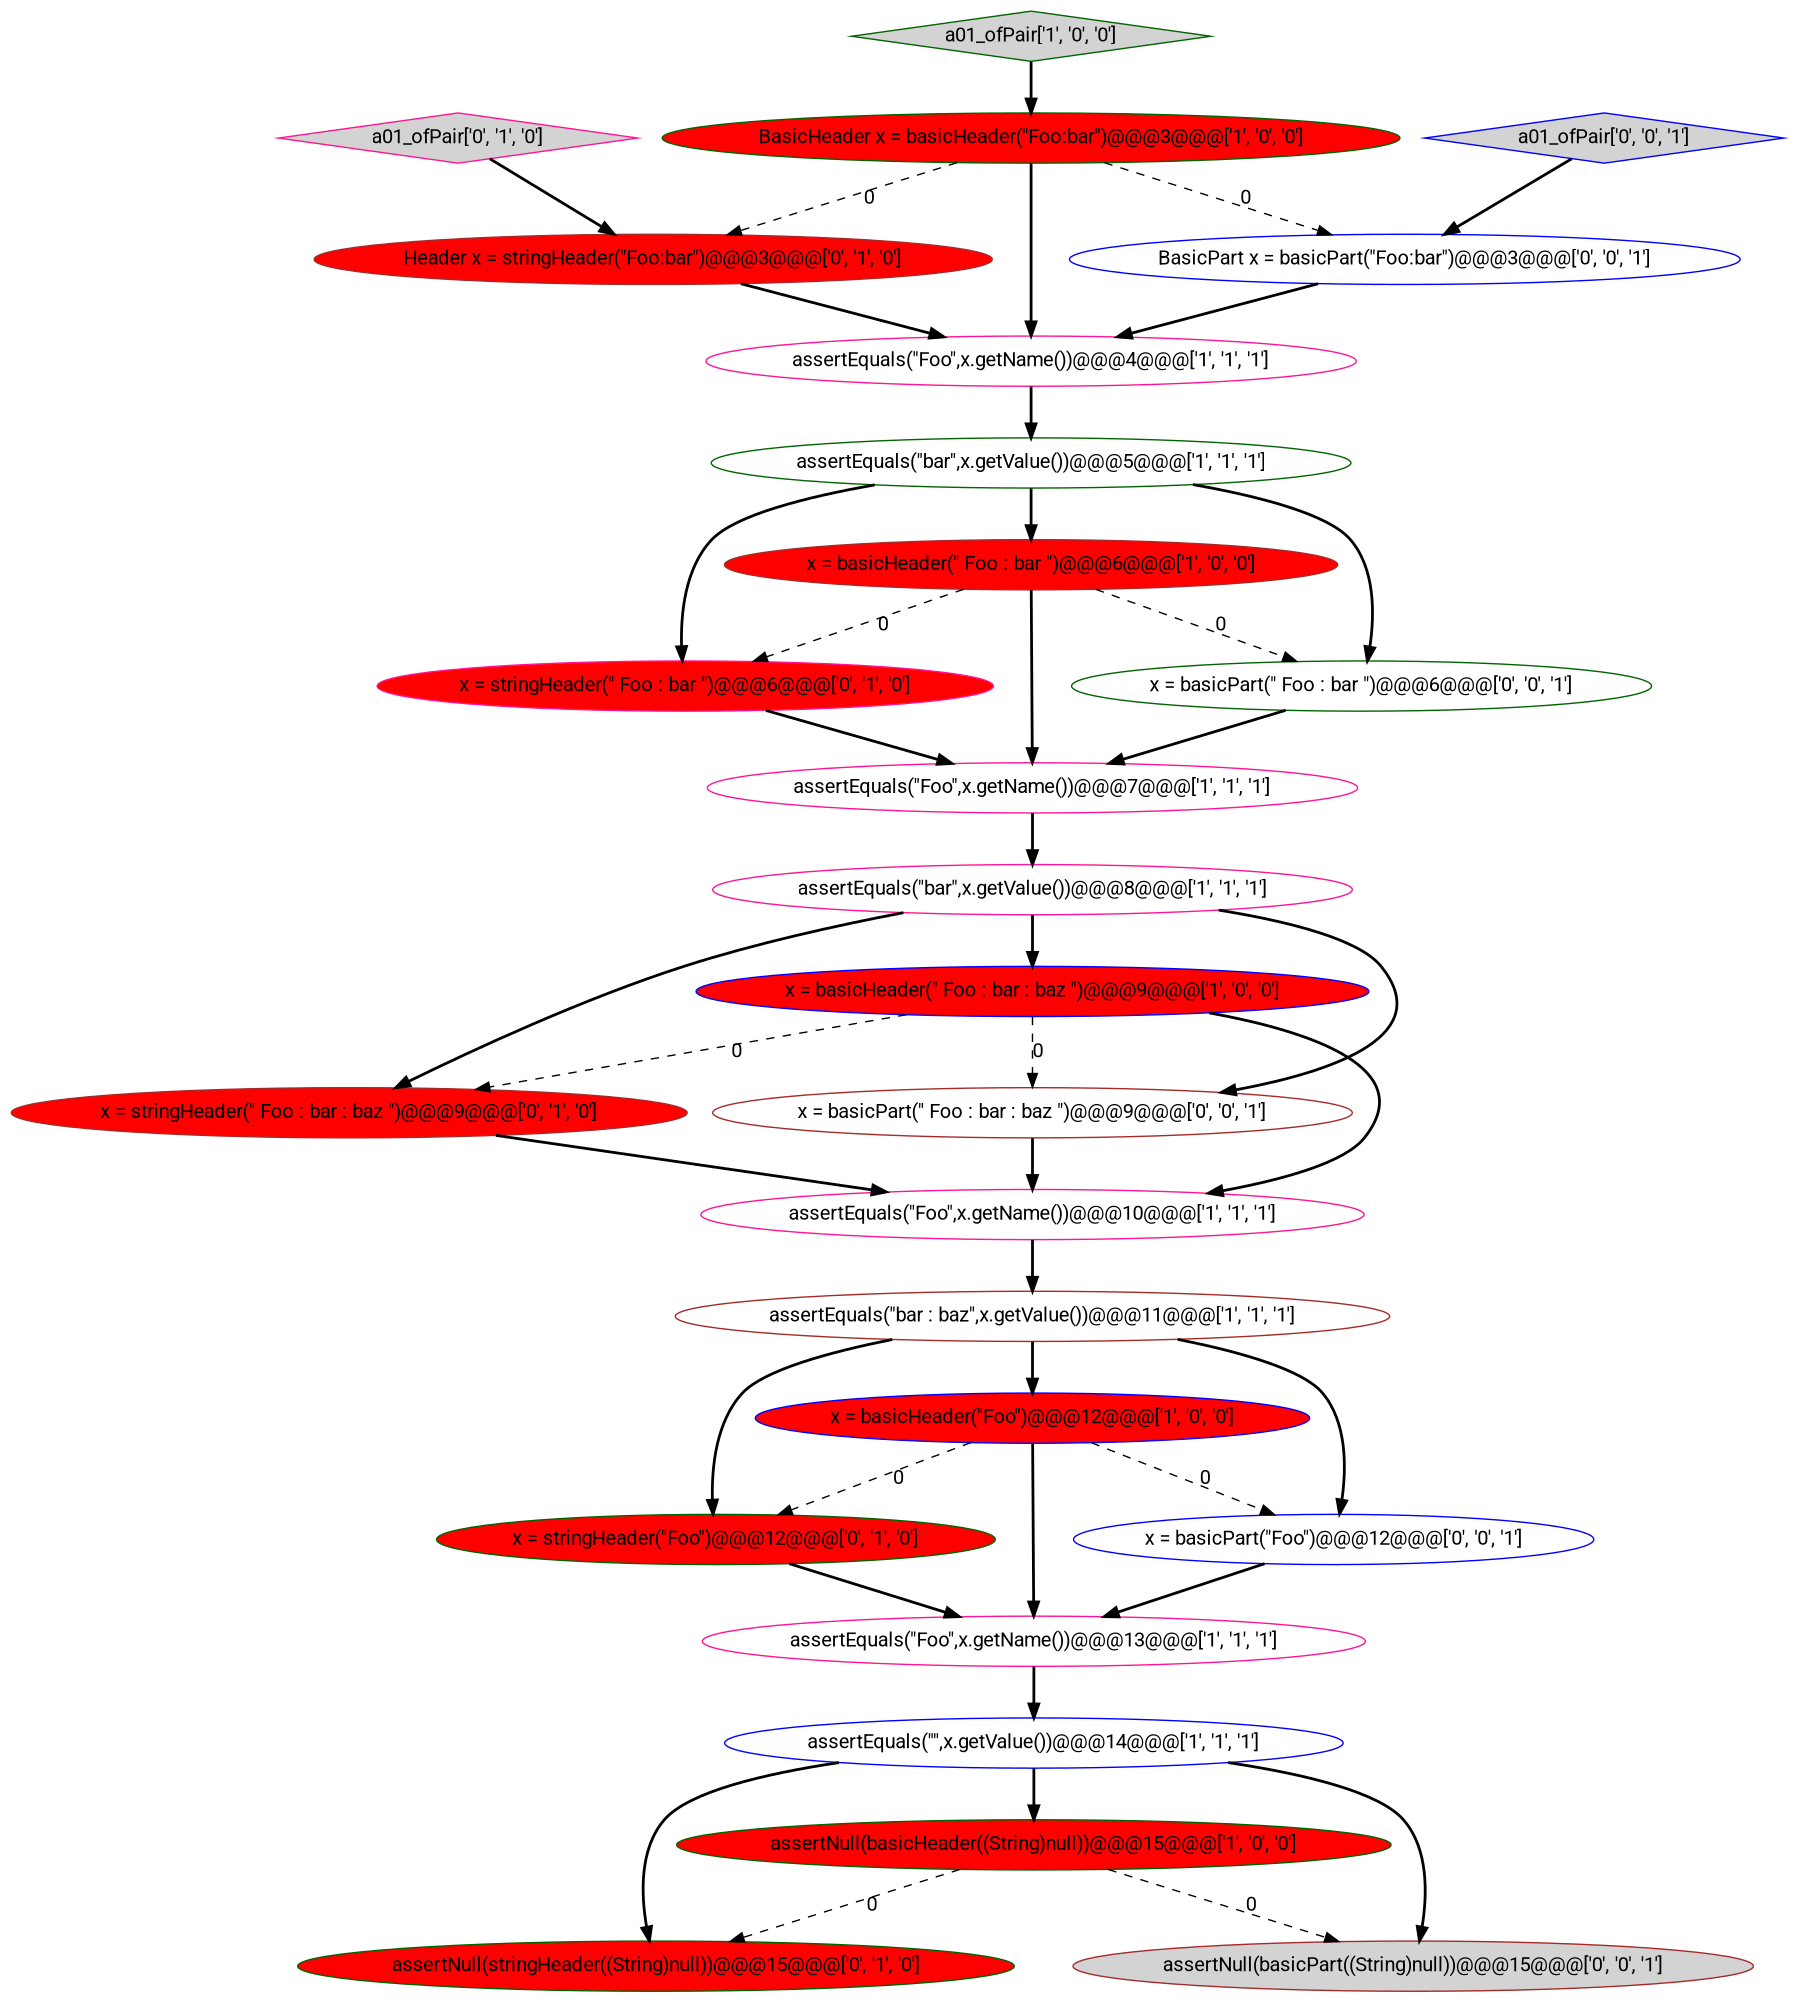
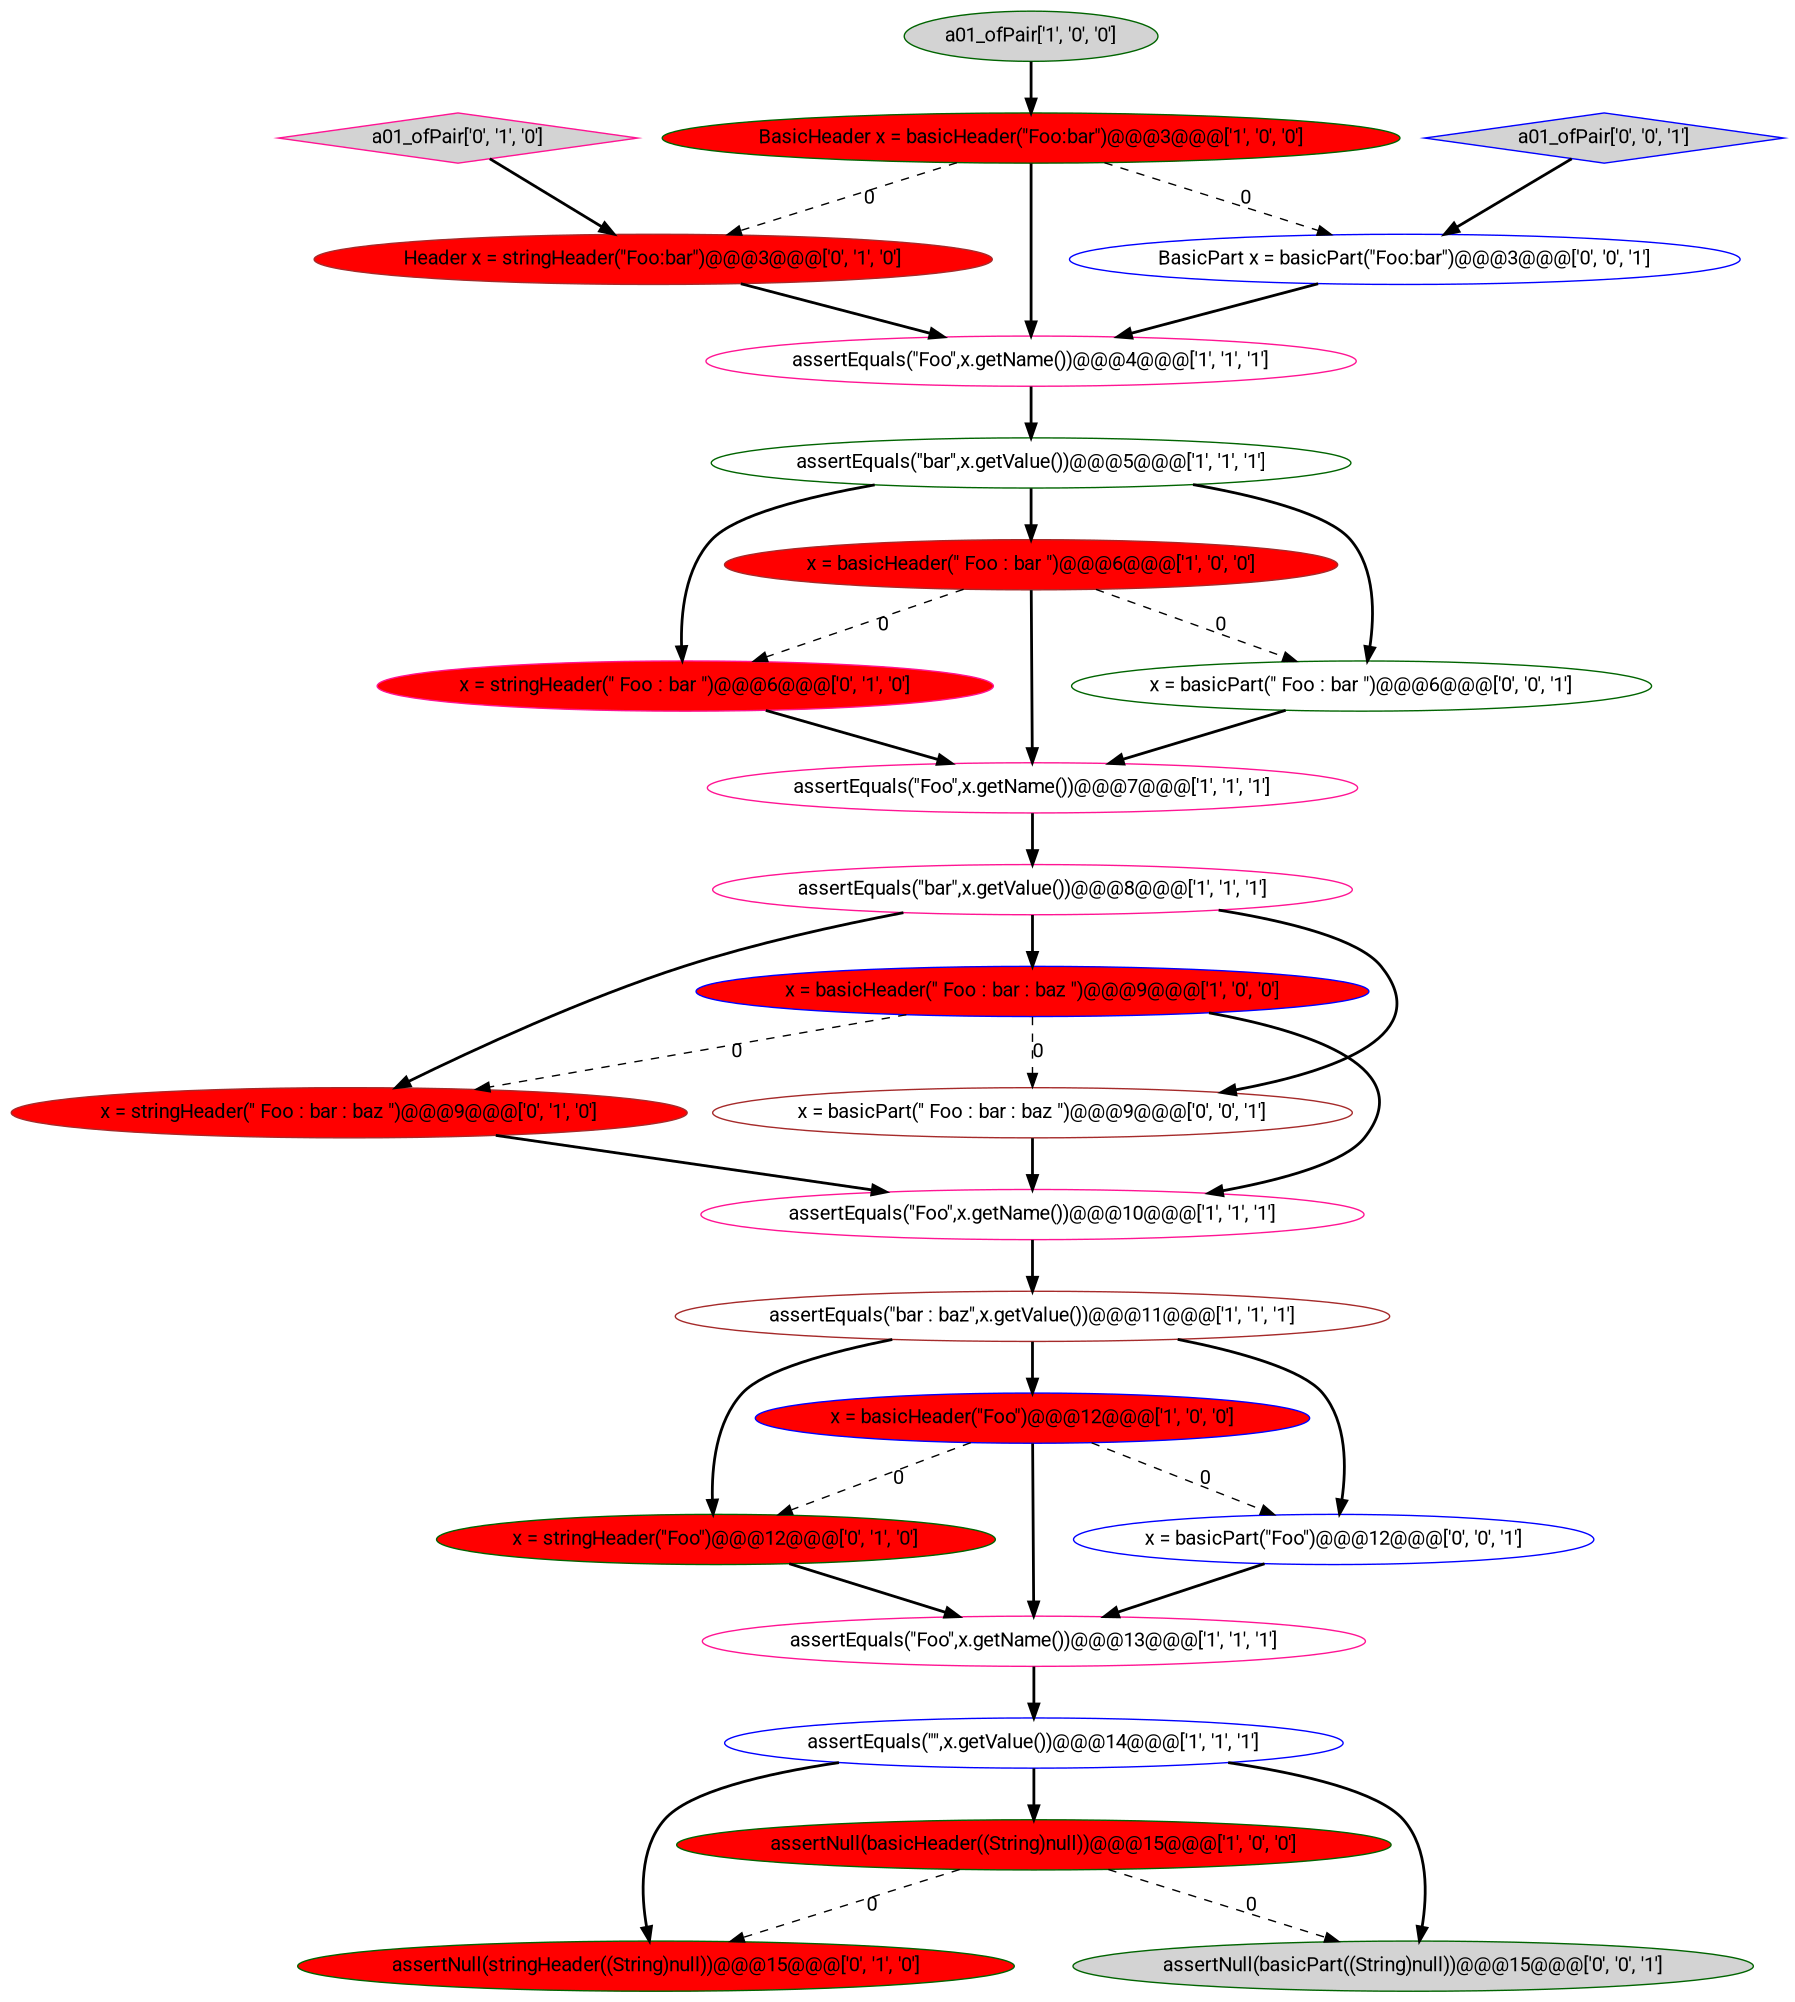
  digraph {
    fontname=Roboto
    node [color=darkgreen fillcolor=white fontname=Roboto shape=ellipse style=filled]
    edge [fontname=Roboto style=bold]
    n1 [color=deeppink label="assertEquals(\"Foo\",x.getName())@@@10@@@['1', '1', '1']"]
    n2 [color=brown label="assertEquals(\"bar : baz\",x.getValue())@@@11@@@['1', '1', '1']"]
    n3 [fillcolor=red label="x = stringHeader(\"Foo\")@@@12@@@['0', '1', '0']"]
    n4 [color=blue fillcolor=red label="x = basicHeader(\"Foo\")@@@12@@@['1', '0', '0']"]
    n5 [color=blue label="x = basicPart(\"Foo\")@@@12@@@['0', '0', '1']"]
    n6 [color=brown fillcolor=red label="x = basicHeader(\" Foo : bar \")@@@6@@@['1', '0', '0']"]
    n7 [label="x = basicPart(\" Foo : bar \")@@@6@@@['0', '0', '1']"]
    n8 [color=deeppink fillcolor=red label="x = stringHeader(\" Foo : bar \")@@@6@@@['0', '1', '0']"]
    n9 [color=deeppink label="assertEquals(\"Foo\",x.getName())@@@7@@@['1', '1', '1']"]
    n10 [color=deeppink label="assertEquals(\"bar\",x.getValue())@@@8@@@['1', '1', '1']"]
    n11 [label="assertEquals(\"bar\",x.getValue())@@@5@@@['1', '1', '1']"]
    n12 [color=deeppink label="assertEquals(\"Foo\",x.getName())@@@13@@@['1', '1', '1']"]
    n13 [color=blue label="assertEquals(\"\",x.getValue())@@@14@@@['1', '1', '1']"]
    n14 [fillcolor=red label="assertNull(stringHeader((String)null))@@@15@@@['0', '1', '0']"]
-   n15 [fillcolor=lightgray label="a01_ofPair['1', '0', '0']" shape=diamond]
+   n15 [fillcolor=lightgray label="a01_ofPair['1', '0', '0']"]
    n16 [fillcolor=red label="BasicHeader x = basicHeader(\"Foo:bar\")@@@3@@@['1', '0', '0']"]
    n17 [color=brown fillcolor=red label="Header x = stringHeader(\"Foo:bar\")@@@3@@@['0', '1', '0']"]
    n18 [color=deeppink label="assertEquals(\"Foo\",x.getName())@@@4@@@['1', '1', '1']"]
    n19 [color=blue label="BasicPart x = basicPart(\"Foo:bar\")@@@3@@@['0', '0', '1']"]
    n20 [color=blue fillcolor=red label="x = basicHeader(\" Foo : bar : baz \")@@@9@@@['1', '0', '0']"]
    n21 [color=brown label="x = basicPart(\" Foo : bar : baz \")@@@9@@@['0', '0', '1']"]
    n22 [color=brown fillcolor=red label="x = stringHeader(\" Foo : bar : baz \")@@@9@@@['0', '1', '0']"]
    n23 [color=blue fillcolor=lightgray label="a01_ofPair['0', '0', '1']" shape=diamond]
    n24 [color=deeppink fillcolor=lightgray label="a01_ofPair['0', '1', '0']" shape=diamond]
-   n25 [color=brown fillcolor=lightgray label="assertNull(basicPart((String)null))@@@15@@@['0', '0', '1']"]
+   n25 [fillcolor=lightgray label="assertNull(basicPart((String)null))@@@15@@@['0', '0', '1']"]
    n26 [fillcolor=red label="assertNull(basicHeader((String)null))@@@15@@@['1', '0', '0']"]
    n1 -> n2
    n2 -> n3
    n2 -> n4
    n2 -> n5
    n3 -> n12
    n4 -> n3 [label=0 style=dashed]
    n4 -> n5 [label=0 style=dashed]
    n4 -> n12
    n5 -> n12
    n6 -> n7 [label=0 style=dashed]
    n6 -> n8 [label=0 style=dashed]
    n6 -> n9
    n7 -> n9
    n8 -> n9
    n9 -> n10
    n10 -> n20
    n10 -> n21
    n10 -> n22
    n11 -> n6
    n11 -> n7
    n11 -> n8
    n12 -> n13
    n13 -> n14
    n13 -> n25
    n13 -> n26
    n15 -> n16
    n16 -> n17 [label=0 style=dashed]
    n16 -> n18
    n16 -> n19 [label=0 style=dashed]
    n17 -> n18
    n18 -> n11
    n19 -> n18
    n20 -> n1
    n20 -> n21 [label=0 style=dashed]
    n20 -> n22 [label=0 style=dashed]
    n21 -> n1
    n22 -> n1
    n23 -> n19
    n24 -> n17
    n26 -> n14 [label=0 style=dashed]
    n26 -> n25 [label=0 style=dashed]
  }
